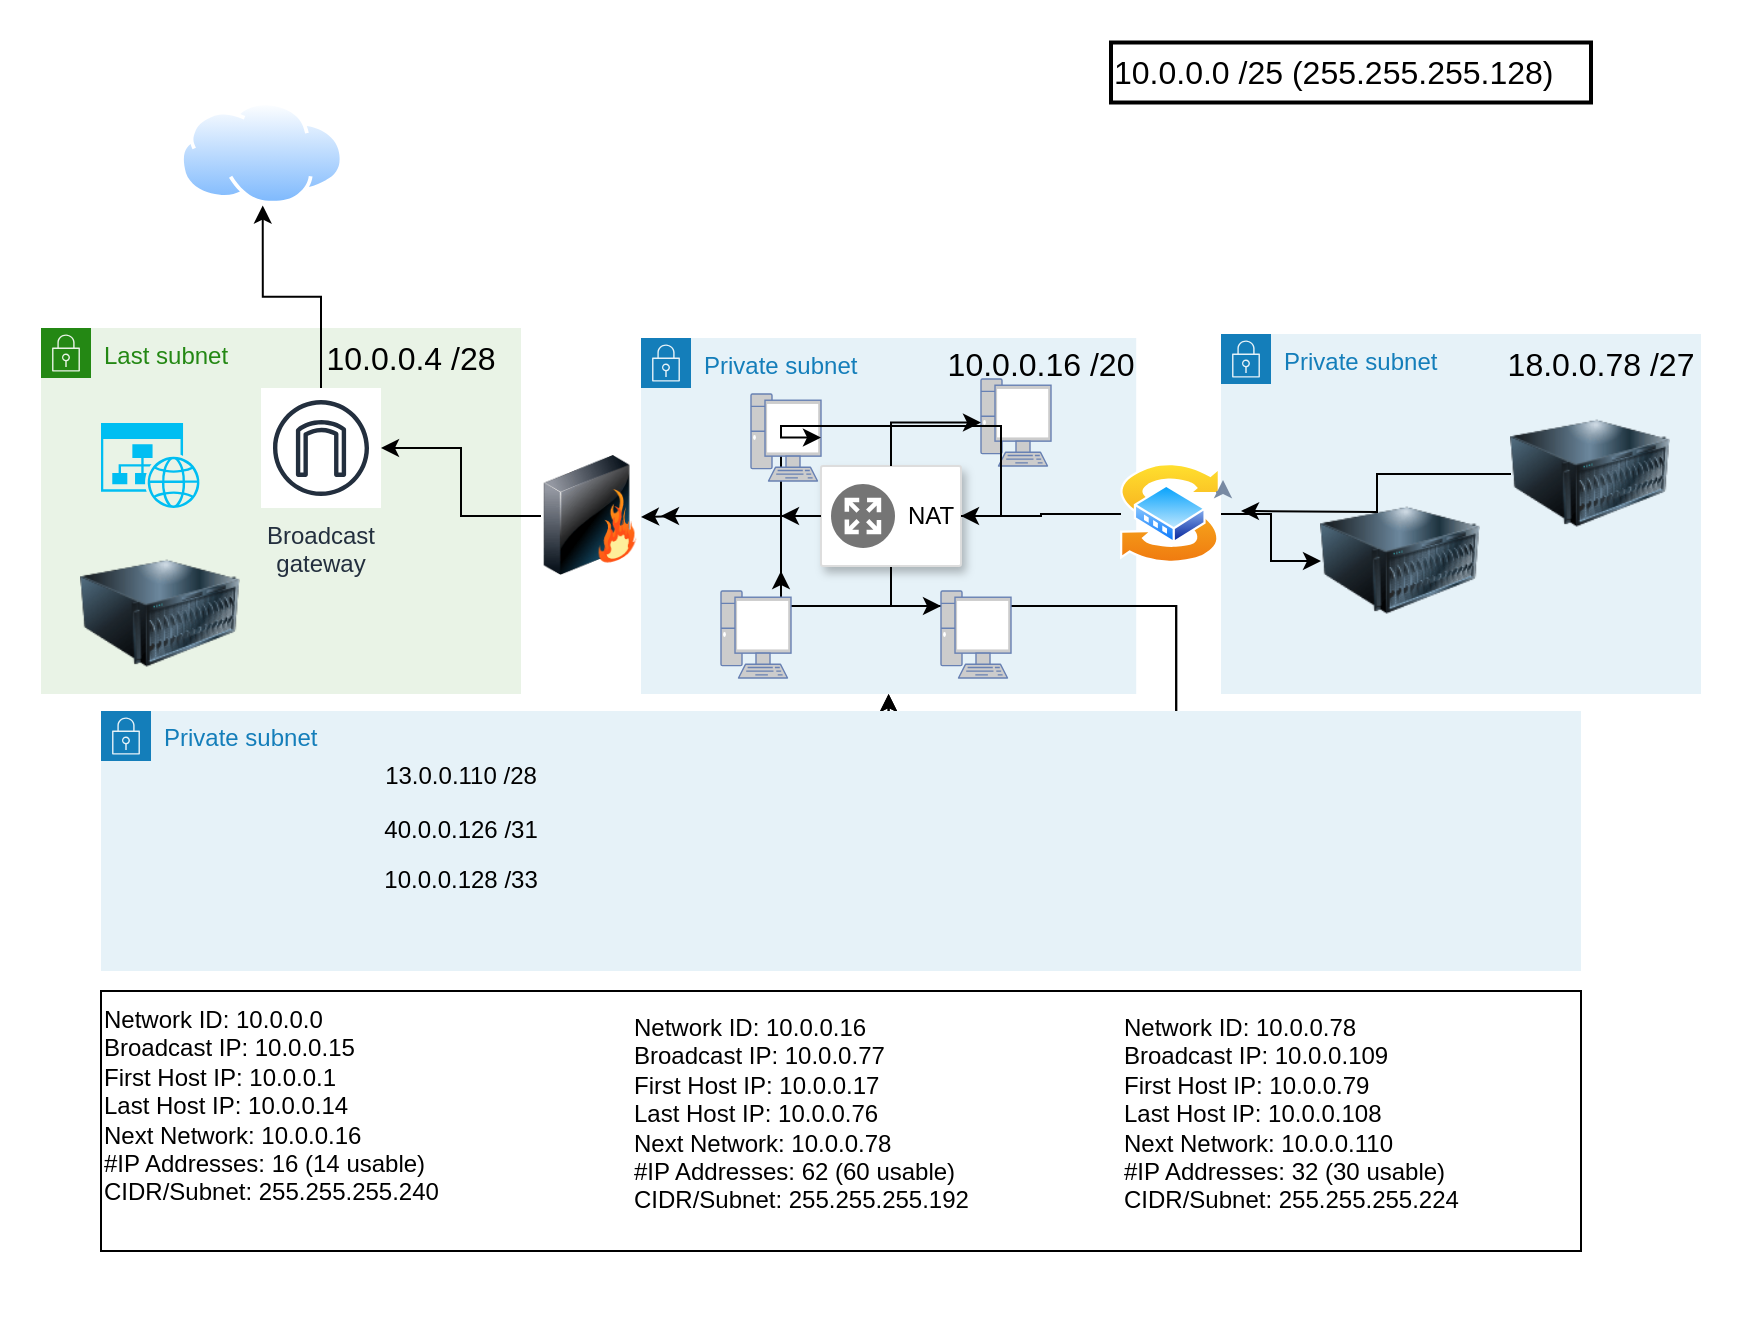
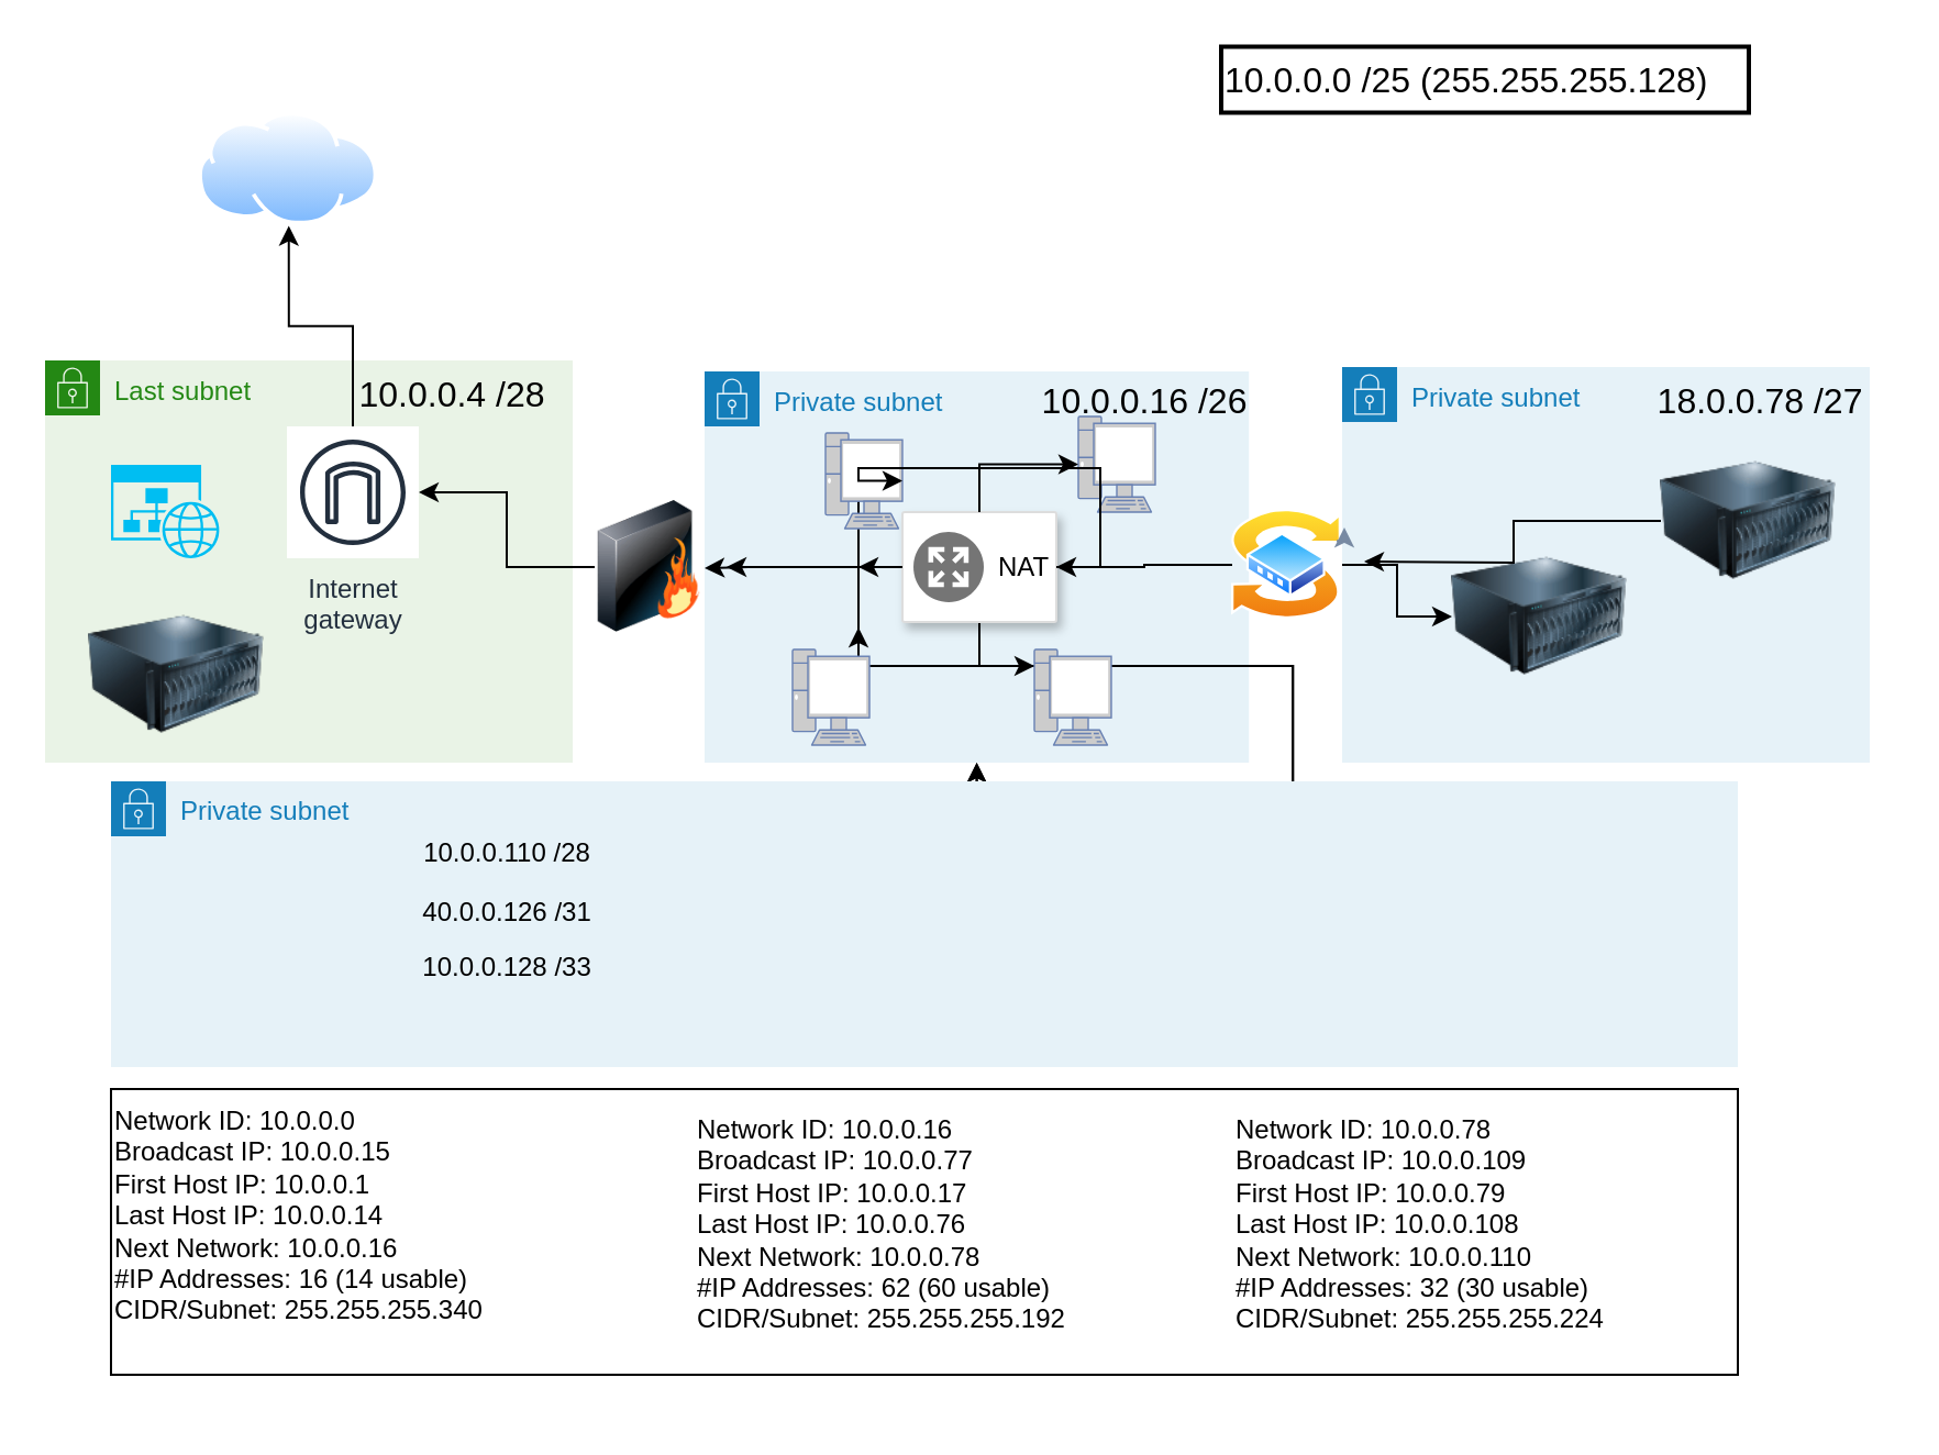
  <mxCell id="0" />
  <mxCell id="1" parent="0" />
  <mxCell id="2" value="Private subnet" style="points=[[0,0],[0.25,0],[0.5,0],[0.75,0],[1,0],[1,0.25],[1,0.5],[1,0.75],[1,1],[0.75,1],[0.5,1],[0.25,1],[0,1],[0,0.75],[0,0.5],[0,0.25]];outlineConnect=0;gradientColor=none;html=1;whiteSpace=wrap;fontSize=12;fontStyle=0;container=1;pointerEvents=0;collapsible=0;recursiveResize=0;shape=mxgraph.aws4.group;grIcon=mxgraph.aws4.group_security_group;grStroke=0;strokeColor=#147EBA;fillColor=#E6F2F8;verticalAlign=top;align=left;spacingLeft=30;fontColor=#147EBA;dashed=0;" parent="1" vertex="1"><mxGeometry x="320" y="168.5" width="247.61" height="178" as="geometry" /></mxCell>
  <mxCell id="3" style="edgeStyle=orthogonalEdgeStyle;rounded=0;orthogonalLoop=1;jettySize=auto;html=1;" edge="1" parent="2" source="8"><mxGeometry relative="1" as="geometry"><mxPoint x="10" y="89" as="targetPoint" /></mxGeometry></mxCell>
  <mxCell id="4" style="edgeStyle=orthogonalEdgeStyle;rounded=0;orthogonalLoop=1;jettySize=auto;html=1;" edge="1" parent="2" source="8" target="13"><mxGeometry relative="1" as="geometry"><Array as="points"><mxPoint x="125" y="134" /></Array></mxGeometry></mxCell>
  <mxCell id="5" style="edgeStyle=orthogonalEdgeStyle;rounded=0;orthogonalLoop=1;jettySize=auto;html=1;" edge="1" parent="2" source="8"><mxGeometry relative="1" as="geometry"><mxPoint x="70" y="116.5" as="targetPoint" /></mxGeometry></mxCell>
  <mxCell id="6" style="edgeStyle=orthogonalEdgeStyle;rounded=0;orthogonalLoop=1;jettySize=auto;html=1;" edge="1" parent="2" source="8" target="2"><mxGeometry relative="1" as="geometry" /></mxCell>
  <mxCell id="7" style="edgeStyle=orthogonalEdgeStyle;rounded=0;orthogonalLoop=1;jettySize=auto;html=1;" edge="1" parent="2" source="8" target="2"><mxGeometry relative="1" as="geometry" /></mxCell>
  <mxCell id="8" value="" style="strokeColor=#dddddd;shadow=1;strokeWidth=1;rounded=1;absoluteArcSize=1;arcSize=2;" parent="2" vertex="1"><mxGeometry x="90" y="64" width="70" height="50" as="geometry" /></mxCell>
  <mxCell id="9" value="NAT" style="sketch=0;dashed=0;connectable=0;html=1;fillColor=#757575;strokeColor=none;shape=mxgraph.gcp2.nat;part=1;labelPosition=right;verticalLabelPosition=middle;align=left;verticalAlign=middle;spacingLeft=5;fontSize=12;" parent="8" vertex="1"><mxGeometry y="0.5" width="32" height="32" relative="1" as="geometry"><mxPoint x="5" y="-16" as="offset" /></mxGeometry></mxCell>
  <mxCell id="10" value="" style="fontColor=#0066CC;verticalAlign=top;verticalLabelPosition=bottom;labelPosition=center;align=center;html=1;outlineConnect=0;fillColor=#CCCCCC;strokeColor=#6881B3;gradientColor=none;gradientDirection=north;strokeWidth=2;shape=mxgraph.networks.pc;" vertex="1" parent="2"><mxGeometry x="55" y="28" width="35" height="43.5" as="geometry" /></mxCell>
  <mxCell id="11" value="" style="fontColor=#0066CC;verticalAlign=top;verticalLabelPosition=bottom;labelPosition=center;align=center;html=1;outlineConnect=0;fillColor=#CCCCCC;strokeColor=#6881B3;gradientColor=none;gradientDirection=north;strokeWidth=2;shape=mxgraph.networks.pc;" vertex="1" parent="2"><mxGeometry x="170" y="20.5" width="35" height="43.5" as="geometry" /></mxCell>
  <mxCell id="12" value="" style="fontColor=#0066CC;verticalAlign=top;verticalLabelPosition=bottom;labelPosition=center;align=center;html=1;outlineConnect=0;fillColor=#CCCCCC;strokeColor=#6881B3;gradientColor=none;gradientDirection=north;strokeWidth=2;shape=mxgraph.networks.pc;" vertex="1" parent="2"><mxGeometry x="40" y="126.5" width="35" height="43.5" as="geometry" /></mxCell>
  <mxCell id="13" value="" style="fontColor=#0066CC;verticalAlign=top;verticalLabelPosition=bottom;labelPosition=center;align=center;html=1;outlineConnect=0;fillColor=#CCCCCC;strokeColor=#6881B3;gradientColor=none;gradientDirection=north;strokeWidth=2;shape=mxgraph.networks.pc;" vertex="1" parent="2"><mxGeometry x="150" y="126.5" width="35" height="43.5" as="geometry" /></mxCell>
  <mxCell id="14" value="" style="edgeStyle=orthogonalEdgeStyle;rounded=0;orthogonalLoop=1;jettySize=auto;html=1;" edge="1" parent="2" source="8"><mxGeometry relative="1" as="geometry"><mxPoint x="70" y="89" as="targetPoint" /></mxGeometry></mxCell>
  <mxCell id="15" style="edgeStyle=orthogonalEdgeStyle;rounded=0;orthogonalLoop=1;jettySize=auto;html=1;entryX=1;entryY=0.5;entryDx=0;entryDy=0;entryPerimeter=0;" edge="1" parent="2" source="8" target="10"><mxGeometry relative="1" as="geometry" /></mxCell>
  <mxCell id="16" style="edgeStyle=orthogonalEdgeStyle;rounded=0;orthogonalLoop=1;jettySize=auto;html=1;entryX=0;entryY=0.5;entryDx=0;entryDy=0;entryPerimeter=0;" edge="1" parent="2" source="8" target="11"><mxGeometry relative="1" as="geometry"><Array as="points"><mxPoint x="180" y="89" /><mxPoint x="180" y="44" /><mxPoint x="125" y="44" /><mxPoint x="125" y="42" /></Array></mxGeometry></mxCell>
  <mxCell id="17" style="edgeStyle=orthogonalEdgeStyle;rounded=0;orthogonalLoop=1;jettySize=auto;html=1;strokeColor=#FFFFFF;fontColor=#46495D;fillColor=#B2C9AB;shape=link;strokeWidth=2;width=133;" parent="1" source="19" edge="1"><mxGeometry relative="1" as="geometry"><mxPoint x="140" y="115" as="targetPoint" /></mxGeometry></mxCell>
  <mxCell id="18" style="edgeStyle=orthogonalEdgeStyle;rounded=0;orthogonalLoop=1;jettySize=auto;html=1;strokeColor=none;fontColor=#46495D;fillColor=#B2C9AB;entryX=-0.049;entryY=0.194;entryDx=0;entryDy=0;entryPerimeter=0;" parent="1" source="19" target="33" edge="1"><mxGeometry relative="1" as="geometry"><mxPoint x="200" y="95" as="targetPoint" /><Array as="points"><mxPoint x="140" y="105" /></Array></mxGeometry></mxCell>
  <mxCell id="19" value="Last subnet" style="points=[[0,0],[0.25,0],[0.5,0],[0.75,0],[1,0],[1,0.25],[1,0.5],[1,0.75],[1,1],[0.75,1],[0.5,1],[0.25,1],[0,1],[0,0.75],[0,0.5],[0,0.25]];outlineConnect=0;gradientColor=none;html=1;whiteSpace=wrap;fontSize=12;fontStyle=0;container=1;pointerEvents=0;collapsible=0;recursiveResize=0;shape=mxgraph.aws4.group;grIcon=mxgraph.aws4.group_security_group;grStroke=0;strokeColor=#248814;fillColor=#E9F3E6;verticalAlign=top;align=left;spacingLeft=30;fontColor=#248814;dashed=0;" parent="1" vertex="1"><mxGeometry x="20" y="163.5" width="240" height="183" as="geometry" /></mxCell>
  <mxCell id="20" value="10.0.0.4 /28" style="text;html=1;align=center;verticalAlign=middle;resizable=0;points=[];autosize=1;strokeColor=none;fillColor=none;fontSize=16;" parent="19" vertex="1"><mxGeometry x="130" width="110" height="30" as="geometry" /></mxCell>
- <mxCell id="21" value="Broadcast&#10;gateway" style="sketch=0;outlineConnect=0;fontColor=#232F3E;gradientColor=none;strokeColor=#232F3E;fillColor=#ffffff;dashed=0;verticalLabelPosition=bottom;verticalAlign=top;align=center;html=1;fontSize=12;fontStyle=0;aspect=fixed;shape=mxgraph.aws4.resourceIcon;resIcon=mxgraph.aws4.internet_gateway;" parent="19" vertex="1"><mxGeometry x="110" y="30" width="60" height="60" as="geometry" /></mxCell>
+ <mxCell id="21" value="Internet&#10;gateway" style="sketch=0;outlineConnect=0;fontColor=#232F3E;gradientColor=none;strokeColor=#232F3E;fillColor=#ffffff;dashed=0;verticalLabelPosition=bottom;verticalAlign=top;align=center;html=1;fontSize=12;fontStyle=0;aspect=fixed;shape=mxgraph.aws4.resourceIcon;resIcon=mxgraph.aws4.internet_gateway;" parent="19" vertex="1"><mxGeometry x="110" y="30" width="60" height="60" as="geometry" /></mxCell>
  <mxCell id="22" value="" style="verticalLabelPosition=bottom;html=1;verticalAlign=top;align=center;strokeColor=none;fillColor=#00BEF2;shape=mxgraph.azure.website_generic;pointerEvents=1;" parent="19" vertex="1"><mxGeometry x="30" y="47.5" width="50" height="42.5" as="geometry" /></mxCell>
  <mxCell id="23" value="" style="image;html=1;image=img/lib/clip_art/computers/Server_128x128.png" parent="19" vertex="1"><mxGeometry x="20" y="103" width="80" height="80" as="geometry" /></mxCell>
  <mxCell id="24" value="10.0.0.0 /25 (255.255.255.128)&lt;br style=&quot;font-size: 16px;&quot;&gt;" style="text;html=1;align=left;verticalAlign=middle;resizable=0;points=[];autosize=1;strokeColor=default;fillColor=none;fontSize=16;strokeWidth=2;" parent="1" vertex="1"><mxGeometry x="555" y="20.75" width="240" height="30" as="geometry" /></mxCell>
  <mxCell id="25" value="Private subnet" style="points=[[0,0],[0.25,0],[0.5,0],[0.75,0],[1,0],[1,0.25],[1,0.5],[1,0.75],[1,1],[0.75,1],[0.5,1],[0.25,1],[0,1],[0,0.75],[0,0.5],[0,0.25]];outlineConnect=0;gradientColor=none;html=1;whiteSpace=wrap;fontSize=12;fontStyle=0;container=1;pointerEvents=0;collapsible=0;recursiveResize=0;shape=mxgraph.aws4.group;grIcon=mxgraph.aws4.group_security_group;grStroke=0;strokeColor=#147EBA;fillColor=#E6F2F8;verticalAlign=top;align=left;spacingLeft=30;fontColor=#147EBA;dashed=0;" parent="1" vertex="1"><mxGeometry x="50" y="355" width="740" height="130" as="geometry" /></mxCell>
  <mxCell id="26" value="40.0.0.126 /31" style="text;html=1;align=center;verticalAlign=middle;resizable=0;points=[];autosize=1;strokeColor=none;fillColor=none;" parent="25" vertex="1"><mxGeometry x="130" y="45" width="100" height="30" as="geometry" /></mxCell>
- <mxCell id="27" value="13.0.0.110 /28" style="text;html=1;align=center;verticalAlign=middle;resizable=0;points=[];autosize=1;strokeColor=none;fillColor=none;" parent="25" vertex="1"><mxGeometry x="130" y="18" width="100" height="30" as="geometry" /></mxCell>
+ <mxCell id="27" value="10.0.0.110 /28" style="text;html=1;align=center;verticalAlign=middle;resizable=0;points=[];autosize=1;strokeColor=none;fillColor=none;" parent="25" vertex="1"><mxGeometry x="130" y="18" width="100" height="30" as="geometry" /></mxCell>
  <mxCell id="28" value="10.0.0.128 /33" style="text;html=1;align=center;verticalAlign=middle;resizable=0;points=[];autosize=1;strokeColor=none;fillColor=none;" parent="25" vertex="1"><mxGeometry x="130" y="70" width="100" height="30" as="geometry" /></mxCell>
  <mxCell id="29" value="" style="rounded=0;whiteSpace=wrap;html=1;" parent="1" vertex="1"><mxGeometry x="50" y="495" width="740" height="130" as="geometry" /></mxCell>
- <mxCell id="30" value="&#10;Network ID: 10.0.0.0&lt;br&gt;Broadcast IP: 10.0.0.15&lt;br&gt;First Host IP: 10.0.0.1&lt;br&gt;Last Host IP: 10.0.0.14&lt;br&gt;Next Network: 10.0.0.16&lt;br&gt;#IP Addresses: 16 (14 usable)&lt;br&gt;&lt;div&gt;CIDR/Subnet: 255.255.255.240&lt;/div&gt;&#10;&#10;" style="text;html=1;align=left;verticalAlign=middle;resizable=0;points=[];autosize=1;strokeColor=none;fillColor=none;labelPosition=center;verticalLabelPosition=middle;" parent="1" vertex="1"><mxGeometry x="50" y="480" width="190" height="160" as="geometry" /></mxCell>
+ <mxCell id="30" value="&#10;Network ID: 10.0.0.0&lt;br&gt;Broadcast IP: 10.0.0.15&lt;br&gt;First Host IP: 10.0.0.1&lt;br&gt;Last Host IP: 10.0.0.14&lt;br&gt;Next Network: 10.0.0.16&lt;br&gt;#IP Addresses: 16 (14 usable)&lt;br&gt;&lt;div&gt;CIDR/Subnet: 255.255.255.340&lt;/div&gt;&#10;&#10;" style="text;html=1;align=left;verticalAlign=middle;resizable=0;points=[];autosize=1;strokeColor=none;fillColor=none;labelPosition=center;verticalLabelPosition=middle;" parent="1" vertex="1"><mxGeometry x="50" y="480" width="190" height="160" as="geometry" /></mxCell>
  <mxCell id="31" value="Network ID: 10.0.0.16&lt;br&gt;Broadcast IP: 10.0.0.77&lt;br&gt;First Host IP: 10.0.0.17&lt;br&gt;Last Host IP: 10.0.0.76&lt;br&gt;Next Network: 10.0.0.78&lt;br&gt;#IP Addresses: 62 (60 usable)&lt;br&gt;CIDR/Subnet: 255.255.255.192" style="text;html=1;align=left;verticalAlign=top;resizable=0;points=[];autosize=1;strokeColor=none;fillColor=none;" parent="1" vertex="1"><mxGeometry x="315" y="500" width="190" height="110" as="geometry" /></mxCell>
  <mxCell id="32" value="Network ID: 10.0.0.78&lt;br&gt;Broadcast IP: 10.0.0.109&lt;br&gt;First Host IP: 10.0.0.79&lt;br&gt;Last Host IP: 10.0.0.108&lt;br&gt;Next Network: 10.0.0.110&lt;br&gt;#IP Addresses: 32 (30 usable)&lt;br&gt;CIDR/Subnet: 255.255.255.224" style="text;html=1;align=left;verticalAlign=top;resizable=0;points=[];autosize=1;strokeColor=none;fillColor=none;" parent="1" vertex="1"><mxGeometry x="560" y="500" width="190" height="110" as="geometry" /></mxCell>
  <mxCell id="33" value="" style="image;aspect=fixed;perimeter=ellipsePerimeter;html=1;align=center;shadow=0;dashed=0;spacingTop=3;image=img/lib/active_directory/internet_cloud.svg;fontSize=15;rotation=0;direction=east;" parent="1" vertex="1"><mxGeometry x="90" y="50.75" width="81.74" height="51.5" as="geometry" /></mxCell>
- <mxCell id="34" value="10.0.0.16 /20" style="text;html=1;align=center;verticalAlign=middle;resizable=0;points=[];autosize=1;strokeColor=none;fillColor=none;fontSize=16;" parent="1" vertex="1"><mxGeometry x="460" y="166.5" width="120" height="30" as="geometry" /></mxCell>
+ <mxCell id="34" value="10.0.0.16 /26" style="text;html=1;align=center;verticalAlign=middle;resizable=0;points=[];autosize=1;strokeColor=none;fillColor=none;fontSize=16;" parent="1" vertex="1"><mxGeometry x="460" y="166.5" width="120" height="30" as="geometry" /></mxCell>
  <mxCell id="35" value="Private subnet" style="points=[[0,0],[0.25,0],[0.5,0],[0.75,0],[1,0],[1,0.25],[1,0.5],[1,0.75],[1,1],[0.75,1],[0.5,1],[0.25,1],[0,1],[0,0.75],[0,0.5],[0,0.25]];outlineConnect=0;gradientColor=none;html=1;whiteSpace=wrap;fontSize=12;fontStyle=0;container=1;pointerEvents=0;collapsible=0;recursiveResize=0;shape=mxgraph.aws4.group;grIcon=mxgraph.aws4.group_security_group;grStroke=0;strokeColor=#147EBA;fillColor=#E6F2F8;verticalAlign=top;align=left;spacingLeft=30;fontColor=#147EBA;dashed=0;" parent="1" vertex="1"><mxGeometry x="610" y="166.5" width="240" height="180" as="geometry" /></mxCell>
  <mxCell id="36" value="18.0.0.78 /27" style="text;html=1;align=center;verticalAlign=middle;resizable=0;points=[];autosize=1;strokeColor=none;fillColor=none;fontSize=16;" parent="35" vertex="1"><mxGeometry x="130" width="120" height="30" as="geometry" /></mxCell>
  <mxCell id="37" value="" style="image;html=1;image=img/lib/clip_art/computers/Server_128x128.png" vertex="1" parent="35"><mxGeometry x="50" y="73.5" width="80" height="80" as="geometry" /></mxCell>
  <mxCell id="38" style="edgeStyle=orthogonalEdgeStyle;rounded=0;orthogonalLoop=1;jettySize=auto;html=1;" edge="1" parent="35" source="39"><mxGeometry relative="1" as="geometry"><mxPoint x="10" y="88.5" as="targetPoint" /></mxGeometry></mxCell>
  <mxCell id="39" value="" style="image;html=1;image=img/lib/clip_art/computers/Server_128x128.png" vertex="1" parent="35"><mxGeometry x="145" y="30" width="80" height="80" as="geometry" /></mxCell>
  <mxCell id="40" value="" style="edgeStyle=orthogonalEdgeStyle;rounded=0;orthogonalLoop=1;jettySize=auto;html=1;" edge="1" parent="1" source="42" target="37"><mxGeometry relative="1" as="geometry" /></mxCell>
  <mxCell id="41" value="" style="edgeStyle=orthogonalEdgeStyle;rounded=0;orthogonalLoop=1;jettySize=auto;html=1;entryX=1;entryY=0.5;entryDx=0;entryDy=0;" edge="1" parent="1" source="42" target="8"><mxGeometry relative="1" as="geometry" /></mxCell>
  <mxCell id="42" value="" style="image;aspect=fixed;perimeter=ellipsePerimeter;html=1;align=center;shadow=0;dashed=0;spacingTop=3;image=img/lib/active_directory/switch.svg;strokeColor=#788AA3;fontColor=#46495D;fillColor=#B2C9AB;" parent="1" vertex="1"><mxGeometry x="560" y="231.5" width="50" height="50" as="geometry" /></mxCell>
  <mxCell id="43" style="edgeStyle=orthogonalEdgeStyle;rounded=0;orthogonalLoop=1;jettySize=auto;html=1;exitX=1;exitY=0.25;exitDx=0;exitDy=0;entryX=1.02;entryY=0.16;entryDx=0;entryDy=0;entryPerimeter=0;strokeColor=#788AA3;fontColor=#46495D;fillColor=#B2C9AB;" parent="1" source="42" target="42" edge="1"><mxGeometry relative="1" as="geometry" /></mxCell>
  <mxCell id="44" value="" style="edgeStyle=orthogonalEdgeStyle;rounded=0;orthogonalLoop=1;jettySize=auto;html=1;" edge="1" parent="1" source="47" target="21"><mxGeometry relative="1" as="geometry" /></mxCell>
  <mxCell id="45" style="edgeStyle=orthogonalEdgeStyle;rounded=0;orthogonalLoop=1;jettySize=auto;html=1;entryX=0.5;entryY=1;entryDx=0;entryDy=0;" edge="1" parent="1" source="21" target="33"><mxGeometry relative="1" as="geometry" /></mxCell>
  <mxCell id="46" value="" style="edgeStyle=orthogonalEdgeStyle;rounded=0;orthogonalLoop=1;jettySize=auto;html=1;" edge="1" parent="1" target="47"><mxGeometry relative="1" as="geometry"><mxPoint x="340" y="257.5" as="sourcePoint" /><mxPoint x="190" y="224" as="targetPoint" /></mxGeometry></mxCell>
  <mxCell id="47" value="" style="image;html=1;image=img/lib/clip_art/networking/Firewall_128x128.png" vertex="1" parent="1"><mxGeometry x="270" y="227.5" width="50" height="60" as="geometry" /></mxCell>
